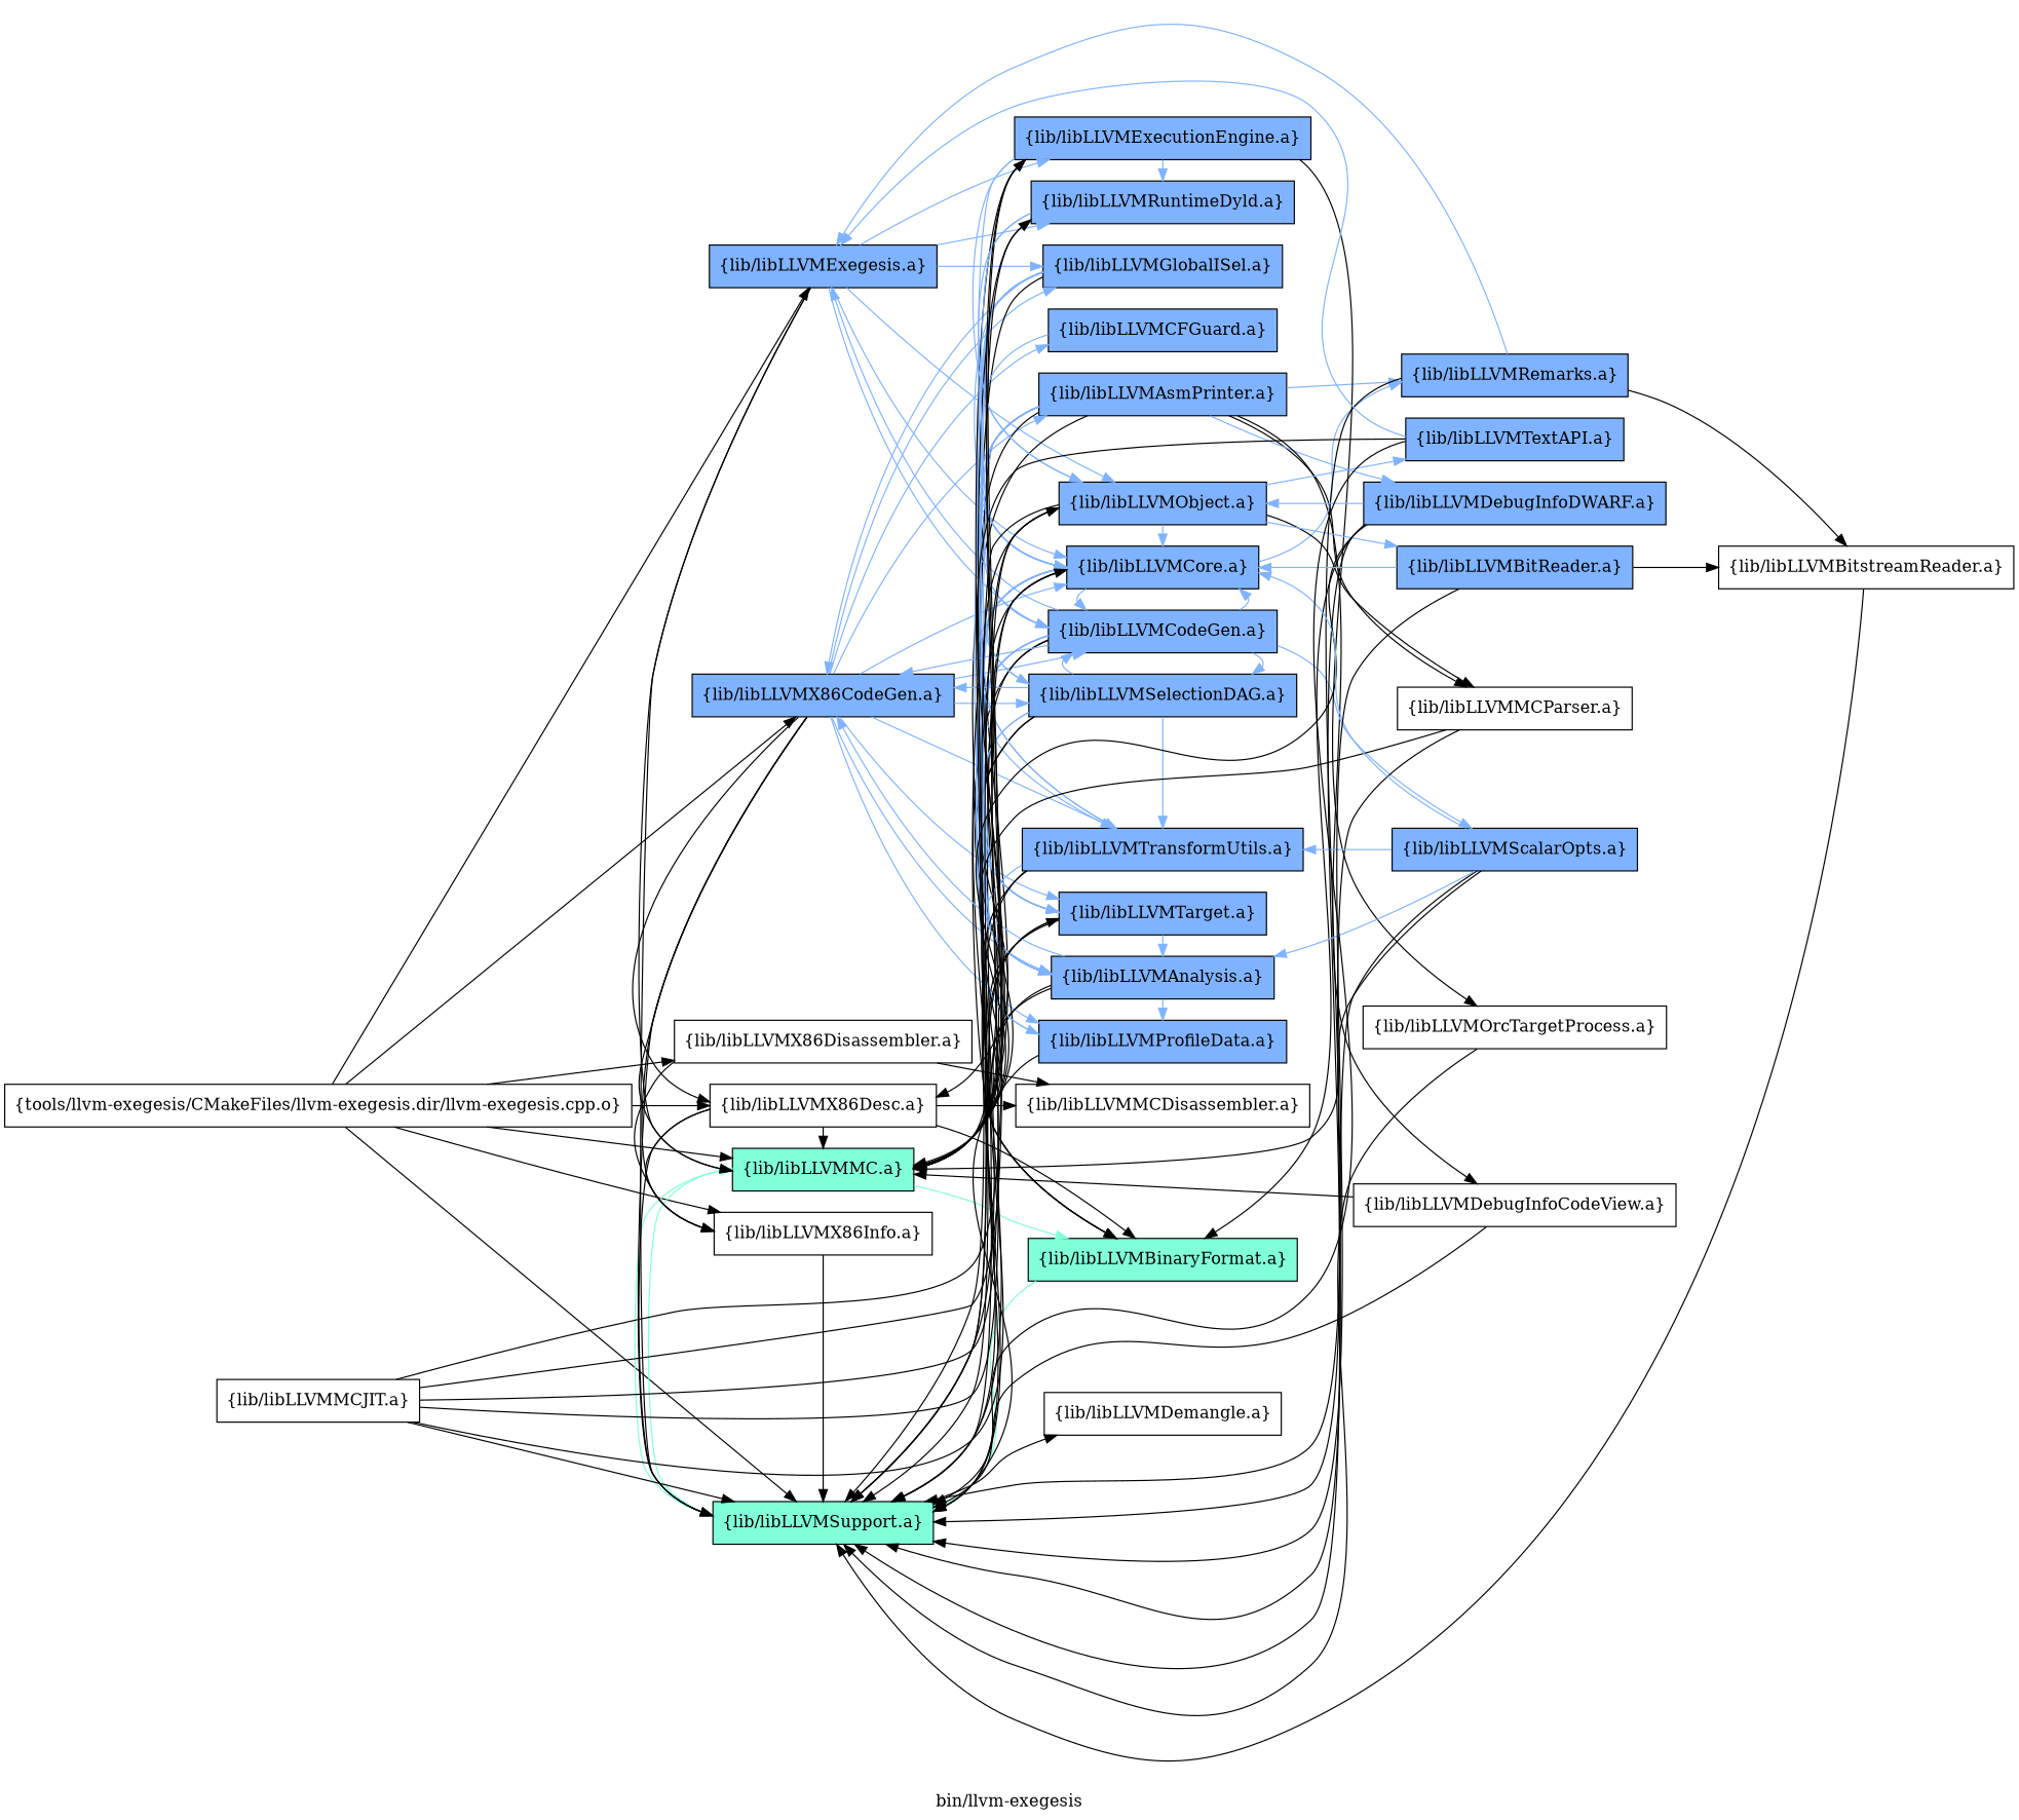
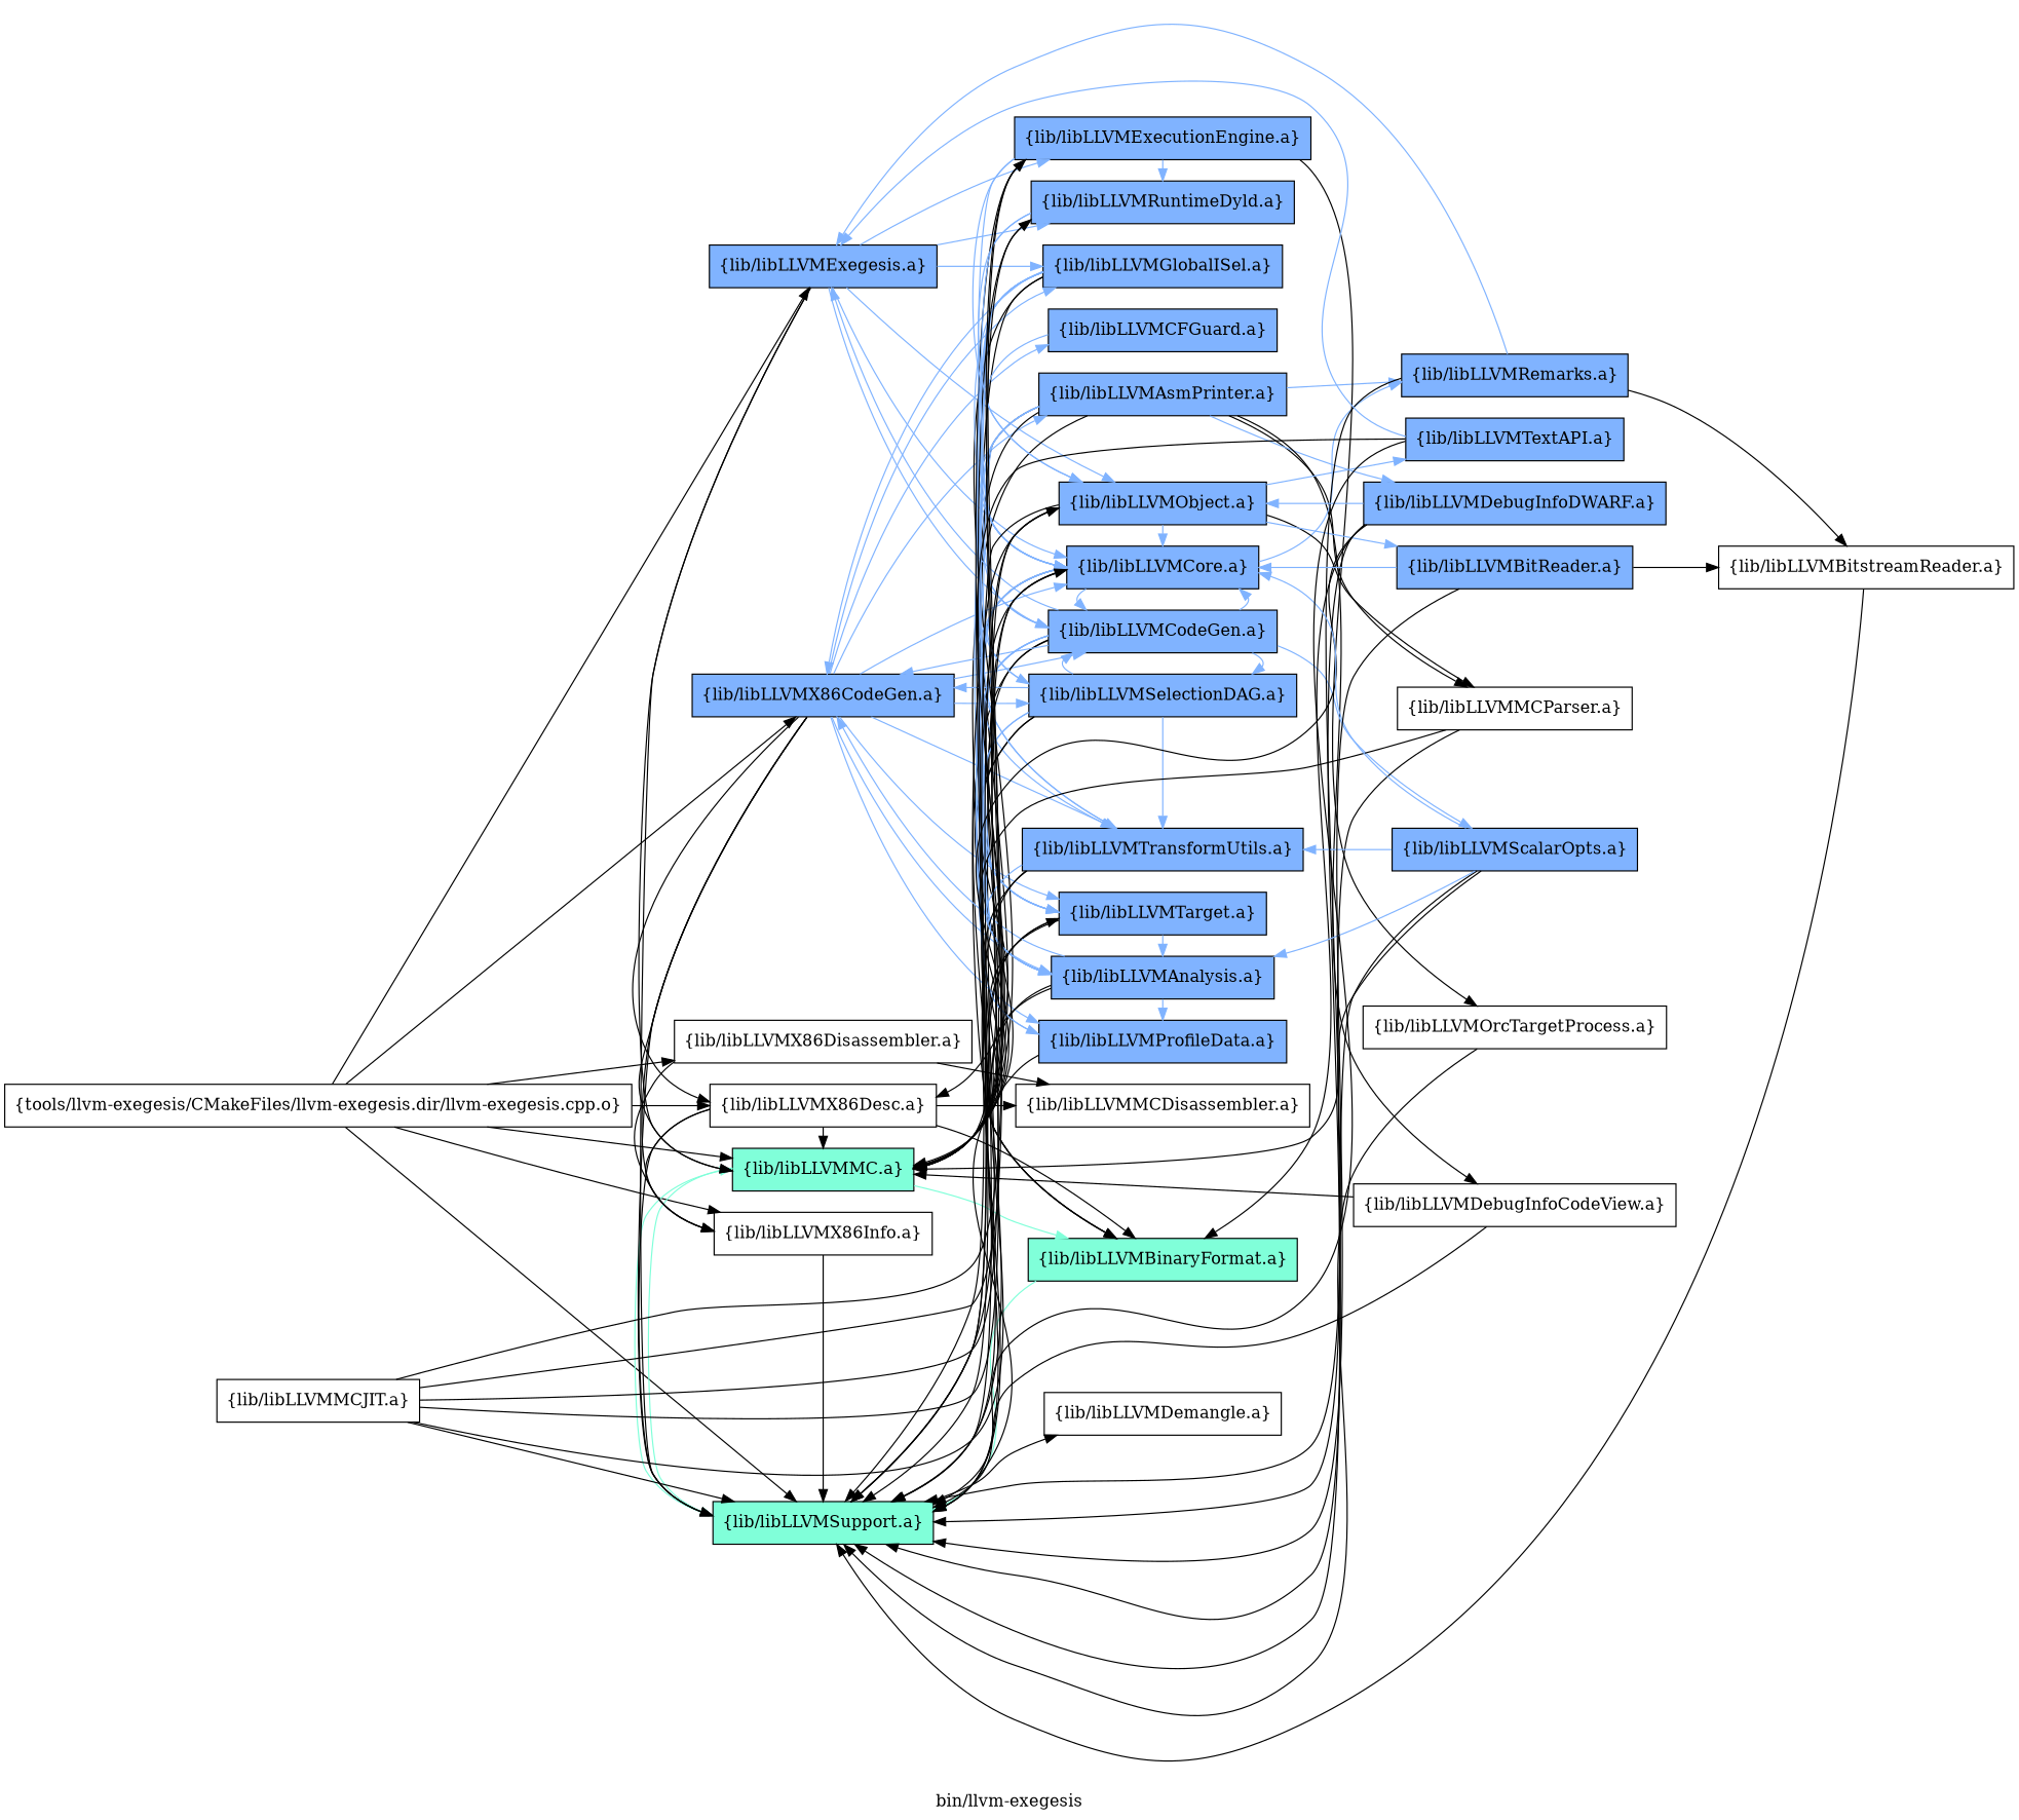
  digraph {
    fontname="DejaVu Serif"
    label="bin/llvm-exegesis"
    rankdir=LR
    node [fontname="DejaVu Serif" group=2 shape=box fillcolor="0.600000 0.5 1" style=filled]
    edge [fontname="DejaVu Serif"]
    n1 [group=0 label="{tools/llvm-exegesis/CMakeFiles/llvm-exegesis.dir/llvm-exegesis.cpp.o}" fillcolor="" style=""]
    n2 [fillcolor="0.450000 0.5 1" group=1 label="{lib/libLLVMMC.a}"]
    n3 [fillcolor="0.450000 0.5 1" group=1 label="{lib/libLLVMSupport.a}"]
    n4 [label="{lib/libLLVMX86CodeGen.a}"]
    n5 [group=0 label="{lib/libLLVMX86Desc.a}" fillcolor="" style=""]
    n6 [group=0 label="{lib/libLLVMX86Disassembler.a}" fillcolor="" style=""]
    n7 [group=0 label="{lib/libLLVMX86Info.a}" fillcolor="" style=""]
    n8 [label="{lib/libLLVMExegesis.a}"]
    n9 [fillcolor="0.450000 0.5 1" group=1 label="{lib/libLLVMBinaryFormat.a}"]
    n10 [group=0 label="{lib/libLLVMDemangle.a}" fillcolor="" style=""]
    n11 [label="{lib/libLLVMAsmPrinter.a}"]
    n12 [label="{lib/libLLVMCodeGen.a}"]
    n13 [label="{lib/libLLVMCore.a}"]
    n14 [label="{lib/libLLVMSelectionDAG.a}"]
    n15 [label="{lib/libLLVMTarget.a}"]
    n16 [label="{lib/libLLVMAnalysis.a}"]
    n17 [label="{lib/libLLVMGlobalISel.a}"]
    n18 [label="{lib/libLLVMCFGuard.a}"]
    n19 [label="{lib/libLLVMProfileData.a}"]
    n20 [label="{lib/libLLVMTransformUtils.a}"]
    n21 [group=0 label="{lib/libLLVMMCDisassembler.a}" fillcolor="" style=""]
    n22 [label="{lib/libLLVMExecutionEngine.a}"]
    n23 [label="{lib/libLLVMRuntimeDyld.a}"]
    n24 [label="{lib/libLLVMObject.a}"]
    n25 [label="{lib/libLLVMRemarks.a}"]
    n26 [group=0 label="{lib/libLLVMMCParser.a}" fillcolor="" style=""]
    n27 [label="{lib/libLLVMDebugInfoDWARF.a}"]
    n28 [group=0 label="{lib/libLLVMDebugInfoCodeView.a}" fillcolor="" style=""]
    n29 [label="{lib/libLLVMScalarOpts.a}"]
    n30 [group=0 label="{lib/libLLVMOrcTargetProcess.a}" fillcolor="" style=""]
    n31 [label="{lib/libLLVMBitReader.a}"]
    n32 [label="{lib/libLLVMTextAPI.a}"]
    n33 [group=0 label="{lib/libLLVMBitstreamReader.a}" fillcolor="" style=""]
    n34 [group=0 label="{lib/libLLVMMCJIT.a}" fillcolor="" style=""]
    subgraph sub_1 {
      rank=same
      n1
    }
    subgraph sub_2 {
      rank=same
      n2
      n3
      n4
      n5
      n6
      n7
      n8
    }
    subgraph sub_3 {
      rank=same
      n9
      n10
      n11
      n12
      n13
      n14
      n15
      n16
      n17
      n18
      n19
      n20
      n21
      n22
      n23
      n24
    }
    subgraph sub_4 {
      rank=same
      n25
      n26
      n27
      n28
      n29
      n30
      n31
      n32
    }
    n1 -> n2
    n1 -> n3
    n1 -> n4
    n1 -> n5
    n1 -> n6
    n1 -> n7
    n1 -> n8
    n2 -> n3 [color="0.450000 0.5 1"]
    n2 -> n9 [color="0.450000 0.5 1"]
    n3 -> n2 [color="0.450000 0.5 1"]
    n3 -> n10
    n4 -> n2
    n4 -> n3
    n4 -> n5
    n4 -> n7
    n4 -> n11 [color="0.600000 0.5 1"]
    n4 -> n12 [color="0.600000 0.5 1"]
    n4 -> n13 [color="0.600000 0.5 1"]
    n4 -> n14 [color="0.600000 0.5 1"]
    n4 -> n15 [color="0.600000 0.5 1"]
    n4 -> n16 [color="0.600000 0.5 1"]
    n4 -> n17 [color="0.600000 0.5 1"]
    n4 -> n18 [color="0.600000 0.5 1"]
    n4 -> n19 [color="0.600000 0.5 1"]
    n4 -> n20 [color="0.600000 0.5 1"]
    n5 -> n2
    n5 -> n3
    n5 -> n7
    n5 -> n9
    n5 -> n21
    n6 -> n7
    n6 -> n21
    n7 -> n3
    n8 -> n2
    n8 -> n3
    n8 -> n12 [color="0.600000 0.5 1"]
    n8 -> n13 [color="0.600000 0.5 1"]
    n8 -> n17 [color="0.600000 0.5 1"]
    n8 -> n22 [color="0.600000 0.5 1"]
    n8 -> n23 [color="0.600000 0.5 1"]
    n8 -> n24 [color="0.600000 0.5 1"]
    n9 -> n3 [color="0.450000 0.5 1"]
    n11 -> n2
    n11 -> n3
    n11 -> n9
    n11 -> n12 [color="0.600000 0.5 1"]
    n11 -> n13 [color="0.600000 0.5 1"]
    n11 -> n15 [color="0.600000 0.5 1"]
    n11 -> n16 [color="0.600000 0.5 1"]
    n11 -> n25 [color="0.600000 0.5 1"]
    n11 -> n26
    n11 -> n27 [color="0.600000 0.5 1"]
    n11 -> n28
    n12 -> n2
    n12 -> n3
    n12 -> n4 [color="0.600000 0.5 1"]
    n12 -> n8 [color="0.600000 0.5 1"]
    n12 -> n13 [color="0.600000 0.5 1"]
    n12 -> n14 [color="0.600000 0.5 1"]
    n12 -> n15 [color="0.600000 0.5 1"]
    n12 -> n16 [color="0.600000 0.5 1"]
    n12 -> n19 [color="0.600000 0.5 1"]
    n12 -> n20 [color="0.600000 0.5 1"]
    n12 -> n29 [color="0.600000 0.5 1"]
    n13 -> n2
    n13 -> n3
    n13 -> n9
    n13 -> n12 [color="0.600000 0.5 1"]
    n13 -> n25 [color="0.600000 0.5 1"]
    n14 -> n2
    n14 -> n4 [color="0.600000 0.5 1"]
    n14 -> n5
    n14 -> n12 [color="0.600000 0.5 1"]
    n14 -> n13 [color="0.600000 0.5 1"]
    n14 -> n15 [color="0.600000 0.5 1"]
    n14 -> n16 [color="0.600000 0.5 1"]
    n14 -> n20 [color="0.600000 0.5 1"]
    n15 -> n2
    n15 -> n3
    n15 -> n13 [color="0.600000 0.5 1"]
    n15 -> n16 [color="0.600000 0.5 1"]
    n16 -> n2
    n16 -> n3
    n16 -> n4 [color="0.600000 0.5 1"]
    n16 -> n13 [color="0.600000 0.5 1"]
    n16 -> n19 [color="0.600000 0.5 1"]
+   n17 -> n2
    n17 -> n3
    n17 -> n4 [color="0.600000 0.5 1"]
    n17 -> n12 [color="0.600000 0.5 1"]
    n17 -> n13 [color="0.600000 0.5 1"]
    n17 -> n14 [color="0.600000 0.5 1"]
    n17 -> n15 [color="0.600000 0.5 1"]
    n17 -> n16 [color="0.600000 0.5 1"]
    n17 -> n20 [color="0.600000 0.5 1"]
    n18 -> n13 [color="0.600000 0.5 1"]
    n19 -> n3
    n19 -> n13 [color="0.600000 0.5 1"]
    n20 -> n2
    n20 -> n3
    n20 -> n13 [color="0.600000 0.5 1"]
    n20 -> n16 [color="0.600000 0.5 1"]
    n22 -> n2
    n22 -> n3
    n22 -> n13 [color="0.600000 0.5 1"]
    n22 -> n23 [color="0.600000 0.5 1"]
    n22 -> n24 [color="0.600000 0.5 1"]
    n22 -> n30
    n23 -> n3
    n23 -> n13 [color="0.600000 0.5 1"]
    n23 -> n24 [color="0.600000 0.5 1"]
    n24 -> n2
    n24 -> n3
    n24 -> n9
    n24 -> n13 [color="0.600000 0.5 1"]
    n24 -> n26
    n24 -> n31 [color="0.600000 0.5 1"]
    n24 -> n32 [color="0.600000 0.5 1"]
    n25 -> n3
    n25 -> n8 [color="0.600000 0.5 1"]
    n25 -> n33
    n26 -> n2
    n26 -> n3
    n27 -> n2
    n27 -> n3
    n27 -> n9
    n27 -> n24 [color="0.600000 0.5 1"]
    n28 -> n2
    n28 -> n3
    n29 -> n2
    n29 -> n3
    n29 -> n13 [color="0.600000 0.5 1"]
    n29 -> n16 [color="0.600000 0.5 1"]
    n29 -> n20 [color="0.600000 0.5 1"]
    n30 -> n3
    n31 -> n3
    n31 -> n13 [color="0.600000 0.5 1"]
    n31 -> n33
    n32 -> n2
    n32 -> n3
    n32 -> n8 [color="0.600000 0.5 1"]
    n33 -> n3
    n34 -> n3
    n34 -> n13
    n34 -> n15
    n34 -> n22
    n34 -> n23
    n34 -> n24
  }
